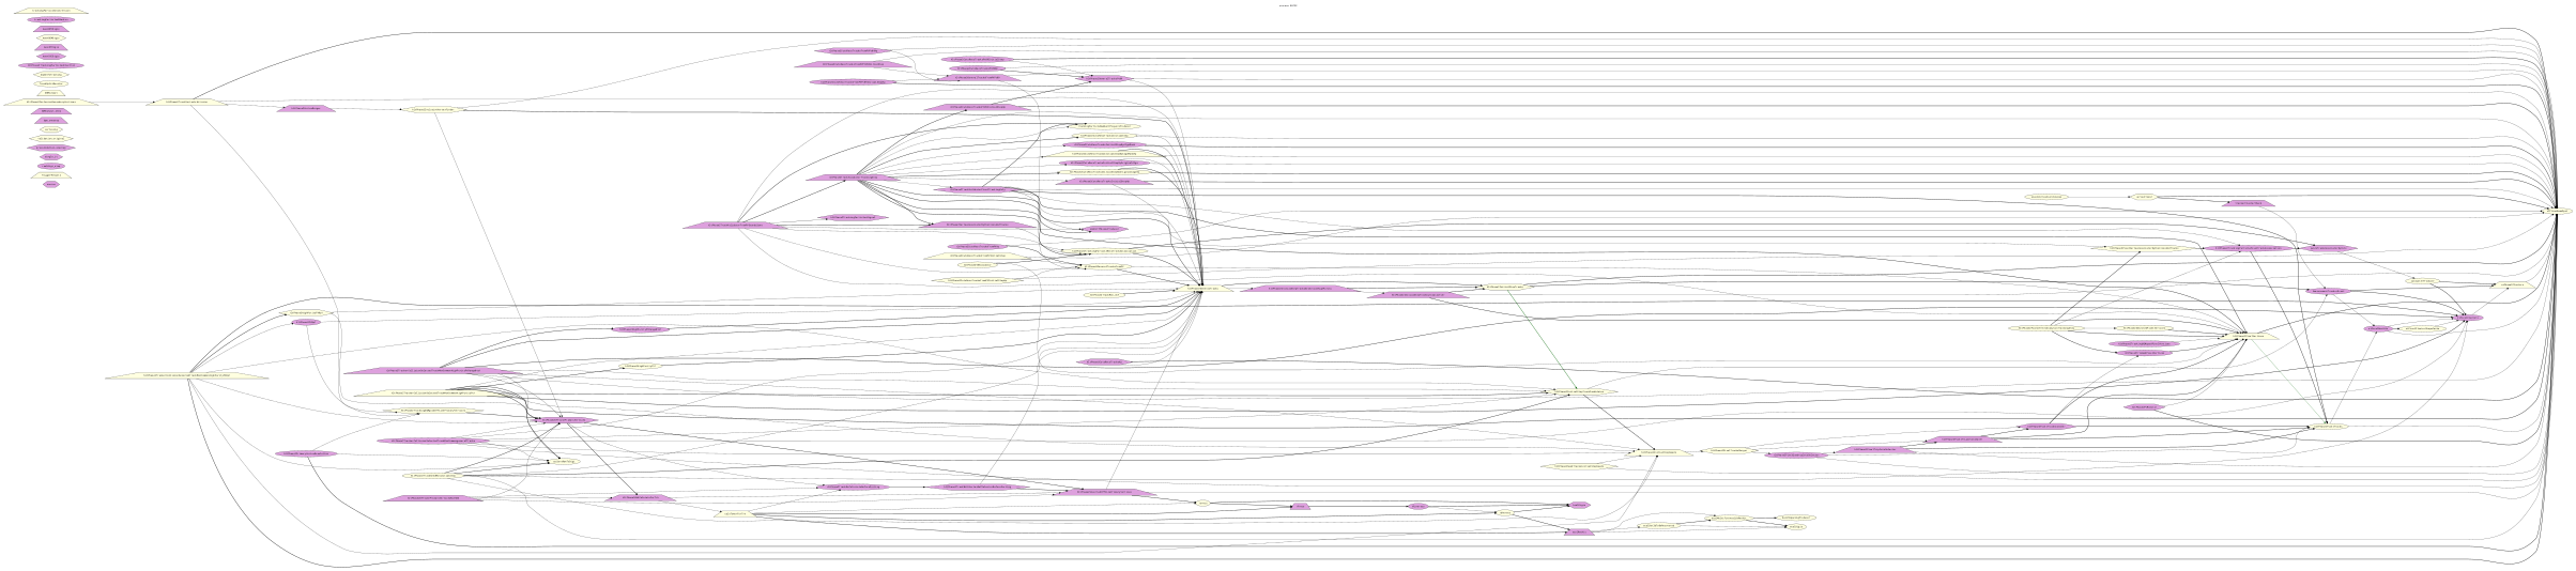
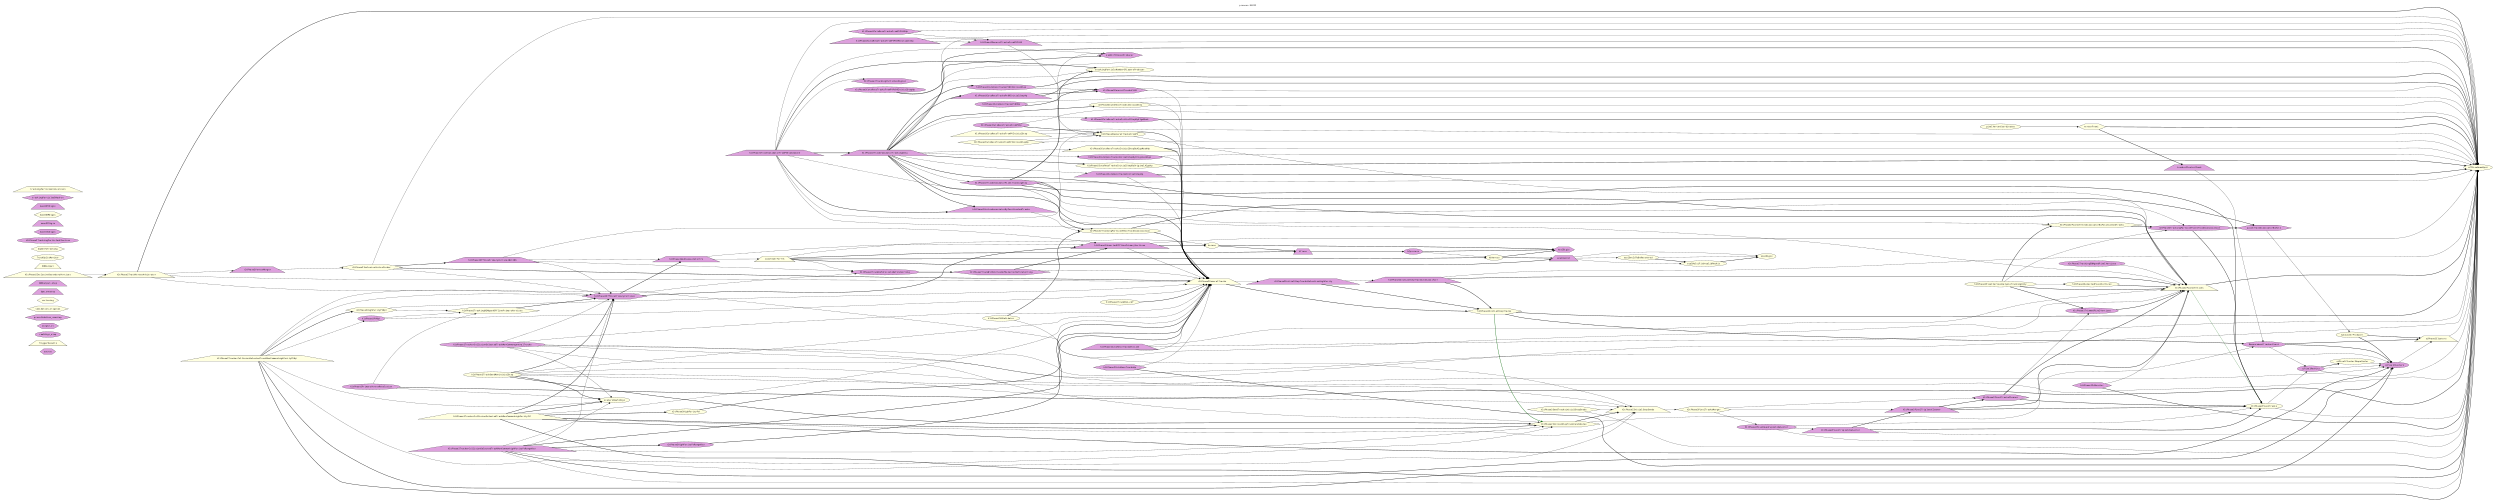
  digraph {
    fontname="Roboto Mono"
    label="process RECO2"
    labelloc=top
    rankdir=LR
    node [color=black fillcolor=plum fontname="Roboto Mono" shape=ellipse style=filled]
    edge [arrowhead=dot fontname="Roboto Mono" style=solid]
    n1 [label=source shape=hexagon]
    n2 [fillcolor=lightyellow label=TriggerResults shape=trapezium]
    n3 [label=raw2digi_step]
    n4 [label=single_it shape=hexagon]
    n5 [label=prevalidation_onestep shape=hexagon]
    n6 [fillcolor=lightyellow label=validation_original shape=hexagon]
    n7 [fillcolor=lightyellow label=vertexing shape=hexagon]
    n8 [label=dqm_onestep shape=trapezium]
    n9 [label=DQMoutput_step shape=trapezium]
    n10 [fillcolor=lightyellow label=offlineBeamSpot]
    n11 [fillcolor=lightyellow label=siPhase2Clusters shape=trapezium]
    n12 [label=siPixelClusters]
    n13 [fillcolor=lightyellow label=siPixelClusterShapeCache]
    n14 [label=siPixelRecHits]
    n15 [label=MeasurementTrackerEvent]
    n16 [label=trackerClusterCheck shape=trapezium]
    n17 [fillcolor=lightyellow label=vertexFromL1 shape=hexagon]
    n18 [fillcolor=lightyellow label=pixelVertexCoordinates]
    n19 [fillcolor=lightyellow label=hltPhase2PixelTracks]
    n20 [fillcolor=lightyellow label=hltPhase2PixelVertices shape=trapezium]
    n21 [label=hltPhase2TrimmedPixelVertices]
    n22 [label=hltPhase2PixelTracksCleaner shape=hexagon]
    n23 [label=hltPhase2PixelTripletsCleaner shape=trapezium]
    n24 [label=hltPhase2PixelTripletsSelector shape=trapezium]
    n25 [label=hltPhase2PixelQuadrupletsSelector]
    n26 [fillcolor=lightyellow label=hltPhase2PixelTracksMerger shape=hexagon]
    n27 [fillcolor=lightyellow label=hltPhase2InitialStepSeeds shape=trapezium]
    n28 [fillcolor=lightyellow label=hltPhase2InitialStepTrackCandidates shape=hexagon]
    n29 [fillcolor=lightyellow label=hltPhase2InitialStepTracks shape=hexagon]
    n30 [label=hltPhase2InitialStepTrackCutClassifier shape=trapezium]
    n31 [label=hltPhase2InitialStepTracksSelectionHighPurity shape=trapezium]
    n32 [fillcolor=lightyellow label=hltPhase2GeneralTracks shape=trapezium]
    n33 [label=hltPhase2TrackValidatorPixelTrackingOnly shape=hexagon]
    n34 [fillcolor=lightyellow label=hltPhase2PixelVertexAssociatorByPositionAndTracks shape=hexagon]
    n35 [label=hltPhase2TrackingParticlePixelTrackAsssociation]
    n36 [label=simHitTPAssocProducer shape=hexagon]
    n37 [fillcolor=lightyellow label=trackingParticleNumberOfLayersProducer]
    n38 [label=quickTrackAssociatorByHits shape=hexagon]
    n39 [label=hltPhase2TrackValidatorTrackingOnly shape=trapezium]
    n40 [fillcolor=lightyellow label=hltPhase2CutsRecoTracksInitialStep]
    n41 [label=hltPhase2CutsRecoTracksInitialStepByAlgoMask]
    n42 [fillcolor=lightyellow label=hltPhase2CutsRecoTracksInitialStepByAlgoMaskHp shape=trapezium]
    n43 [label=hltPhase2CutsRecoTracksInitialStepByOriginalAlgo]
    n44 [fillcolor=lightyellow label=hltPhase2CutsRecoTracksInitialStepByOriginalAlgoHp]
    n45 [label=hltPhase2CutsRecoTracksInitialStepHp shape=trapezium]
    n46 [label=hltPhase2CutsRecoTracksPt09InitialStep]
    n47 [label=hltPhase2CutsRecoTracksPt09InitialStepHp shape=trapezium]
    n48 [fillcolor=lightyellow label=hltPhase2TrackingParticleRecoTrackAsssociation]
    n49 [label=hltPhase2VertexAssociatorByPositionAndTracks shape=trapezium]
    n50 [label=hltPhase2GeneralTracksPt09 shape=hexagon]
    n51 [label=hltPhase2TrackValidatorFromPVStandalone shape=trapezium]
    n52 [fillcolor=lightyellow label=hltPhase2GeneralTracksFromPV]
    n53 [label=hltPhase2TrackingParticlesSignal shape=hexagon]
-   n54 [fillcolor=lightyellow label=bunchSpacingProducer]
    n55 [fillcolor=lightyellow label=ecalMultiFitUncalibRecHit]
    n56 [fillcolor=lightyellow label=ecalDigis]
    n57 [fillcolor=lightyellow label=ecalDetIdToBeRecovered]
    n58 [label=ecalRecHit shape=trapezium]
    n59 [fillcolor=lightyellow label=hbhereco]
    n60 [label=hcalDigis shape=hexagon]
    n61 [label=hfprereco]
    n62 [label=hfreco shape=trapezium]
    n63 [fillcolor=lightyellow label=horeco]
    n64 [label=hltPhase2UnsortedOfflinePrimaryVertices shape=trapezium]
    n65 [label=hltPhase2TrackWithVertexRefSelectorBeforeSorting shape=hexagon]
    n66 [label=hltPhase2TrackRefsForJetsBeforeSorting]
    n67 [fillcolor=lightyellow label=caloTowerForTrk shape=trapezium]
    n68 [label=hltPhase2Ak4CaloJetsForTrk shape=trapezium]
    n69 [label=hltPhase2OfflinePrimaryVertices shape=hexagon]
    n70 [label=hltPhase2OfflinePrimaryVerticesWithBS shape=trapezium]
    n71 [fillcolor=lightyellow label=hltPhase2InclusiveVertexFinder shape=hexagon]
    n72 [label=hltPhase2VertexMerger shape=trapezium]
    n73 [fillcolor=lightyellow label=hltPhase2TrackVertexArbitrator shape=trapezium]
    n74 [fillcolor=lightyellow label=hltPhase2InclusiveSecondaryVertices shape=trapezium]
    n75 [fillcolor=lightyellow label=DQMoutput shape=trapezium]
    n76 [fillcolor=lightyellow label=TrackSplitMonitor]
    n77 [fillcolor=lightyellow label=dqmInfoTracking shape=hexagon]
+   n78 [label=hltPhase2CutsRecoTracksBtvLike shape=trapezium]
    n79 [label=hltPhase2CutsRecoTracksFromPVHp]
    n80 [fillcolor=lightyellow label=hltPhase2CutsRecoTracksFromPVInitialStep shape=trapezium]
    n81 [fillcolor=lightyellow label=hltPhase2CutsRecoTracksFromPVInitialStepHp shape=hexagon]
    n82 [label=hltPhase2CutsRecoTracksFromPVPt09Hp shape=hexagon]
    n83 [label=hltPhase2GeneralTracksFromPVPt09 shape=trapezium]
    n84 [label=hltPhase2CutsRecoTracksFromPVPt09InitialStep shape=trapezium]
    n85 [label=hltPhase2CutsRecoTracksFromPVPt09InitialStepHp]
    n86 [label=hltPhase2CutsRecoTracksHp shape=hexagon]
    n87 [label=hltPhase2CutsRecoTracksPt09Hp]
    n88 [fillcolor=lightyellow label=hltPhase2HighPurityPV0p1 shape=hexagon]
    n89 [fillcolor=lightyellow label=hltPhase2TrackingDQMgoodOfflinePrimaryVertices shape=hexagon]
    n90 [fillcolor=lightyellow label=hltPhase2HighPurityPt1]
    n91 [label=hltPhase2HighPurityPtRange0to1]
    n92 [label=hltPhase2PV0p1]
    n93 [fillcolor=lightyellow label=hltPhase2PixelVertexAnalysisTrackingOnly]
    n94 [fillcolor=lightyellow label=hltPhase2SelectedPixelVertices]
    n95 [label=hltPhase2PrimaryVertexResolution]
    n96 [fillcolor=lightyellow label=scalersRawToDigi]
    n97 [label=hltPhase2PvMonitor shape=hexagon]
    n98 [fillcolor=lightyellow label=hltPhase2SeedTracksinitialStepSeeds shape=hexagon]
    n99 [fillcolor=lightyellow label=hltPhase2TrackMon_ckf]
    n100 [fillcolor=lightyellow label=hltPhase2TrackSeedMoninitialStep]
    n101 [label=hltPhase2TrackerCollisionSelectedTrackMonCommongeneralTracks]
    n102 [fillcolor=lightyellow label=hltPhase2TrackerCollisionSelectedTrackMonCommonhighPurityPV0p1 shape=trapezium]
    n103 [fillcolor=lightyellow label=hltPhase2TrackerCollisionSelectedTrackMonCommonhighPurityPt1 shape=trapezium]
    n104 [label=hltPhase2TrackerCollisionSelectedTrackMonCommonhighPurityPtRange0to1 shape=trapezium]
    n105 [label=hltPhase2TrackingDQMgoodPixelVertices]
    n106 [fillcolor=lightyellow label=tpClusterProducer]
    n107 [label=hltPhase2TrackingParticlesElectron]
    n108 [fillcolor=lightyellow label=hltPhase2V0Validator]
    n109 [label=muonCSCDigis shape=hexagon]
    n110 [label=muonDTDigis shape=trapezium]
    n111 [fillcolor=lightyellow label=muonGEMDigis shape=hexagon]
    n112 [label=muonRPCDigis shape=trapezium]
-   n113 [label=trackingParticlesBHadron]
+   n113 [label=trackingParticlesBHadron shape=hexagon]
    n114 [fillcolor=lightyellow label=trackingParticlesConversion shape=trapezium]
    n11 -> n10
    n12 -> n11
    n13 -> n12 [arrowhead=normal]
    n14 -> n10 [arrowhead=normal]
    n14 -> n12
    n14 -> n13 [style=bold]
    n15 -> n11 [style=bold]
    n15 -> n12 [style=bold]
    n15 -> n14
    n16 -> n15
    n17 -> n10 [style=bold]
    n17 -> n16 [style=bold]
    n18 -> n17
    n19 -> n10
    n19 -> n14 [arrowhead=normal]
    n20 -> n10 [style=bold]
    n20 -> n19 [arrowhead=normal color=darkgreen]
    n21 -> n20 [style=bold]
    n22 -> n19 [style=bold]
    n22 -> n20 [style=bold]
    n22 -> n21
    n23 -> n19 [arrowhead=normal style=bold]
    n23 -> n20 [arrowhead=normal style=bold]
    n23 -> n22 [arrowhead=normal style=bold]
    n24 -> n10 [arrowhead=normal]
    n24 -> n19 [style=bold]
    n24 -> n23 [arrowhead=normal style=bold]
    n25 -> n10
    n25 -> n19
    n25 -> n24
    n26 -> n22 [arrowhead=normal]
    n26 -> n23
    n26 -> n25 [arrowhead=normal]
    n27 -> n26 [arrowhead=normal]
    n28 -> n15 [arrowhead=normal]
    n28 -> n27 [style=bold]
    n29 -> n10 [style=bold]
    n29 -> n15 [arrowhead=normal style=bold]
    n29 -> n28 [arrowhead=normal color=darkgreen style=bold]
    n30 -> n10
    n30 -> n20 [arrowhead=normal style=bold]
    n30 -> n29 [arrowhead=normal style=bold]
    n31 -> n29 [style=bold]
    n31 -> n30
    n32 -> n29 [arrowhead=normal style=bold]
    n32 -> n31
    n33 -> n10 [arrowhead=normal]
    n33 -> n19 [arrowhead=normal style=bold]
    n33 -> n20 [style=bold]
    n33 -> n34
    n33 -> n35
    n33 -> n36 [arrowhead=normal]
    n33 -> n37 [arrowhead=normal style=bold]
    n34 -> n35 [style=bold]
    n35 -> n19 [arrowhead=normal style=bold]
    n35 -> n38 [style=bold]
    n38 -> n106 [arrowhead=normal]
    n39 -> n10
    n39 -> n20 [arrowhead=normal style=bold]
    n39 -> n32 [style=bold]
    n39 -> n33 [arrowhead=normal]
    n39 -> n36 [style=bold]
    n39 -> n37
    n39 -> n40 [style=bold]
    n39 -> n41 [arrowhead=normal]
    n39 -> n42
    n39 -> n43
    n39 -> n44 [arrowhead=normal style=bold]
    n39 -> n45 [arrowhead=normal]
+   n39 -> n46 [arrowhead=normal style=bold]
    n39 -> n47 [style=bold]
    n39 -> n48 [arrowhead=normal style=bold]
    n39 -> n49 [style=bold]
    n40 -> n10
    n40 -> n32
    n41 -> n10 [style=bold]
    n41 -> n32 [arrowhead=normal]
    n42 -> n10 [arrowhead=normal]
    n42 -> n32 [style=bold]
    n43 -> n10 [arrowhead=normal]
    n43 -> n32
    n44 -> n10 [arrowhead=normal style=bold]
    n44 -> n32 [style=bold]
    n45 -> n10 [style=bold]
    n45 -> n32 [arrowhead=normal]
    n46 -> n10 [style=bold]
    n46 -> n50
    n47 -> n10 [arrowhead=normal style=bold]
    n47 -> n50 [style=bold]
    n48 -> n32 [style=bold]
    n48 -> n38 [style=bold]
    n49 -> n48
    n50 -> n10 [arrowhead=normal]
    n50 -> n32 [arrowhead=normal]
    n51 -> n10
    n51 -> n20
    n51 -> n36
    n51 -> n37 [arrowhead=normal style=bold]
    n51 -> n39 [arrowhead=normal style=bold]
    n51 -> n48 [arrowhead=normal]
    n51 -> n49 [style=bold]
    n51 -> n52 [arrowhead=normal]
    n51 -> n53
    n52 -> n20
    n52 -> n32 [arrowhead=normal style=bold]
-   n55 -> n54 [arrowhead=normal style=bold]
    n55 -> n56 [arrowhead=normal style=bold]
    n57 -> n55 [style=bold]
    n57 -> n56
    n58 -> n55
    n58 -> n56 [arrowhead=normal]
    n58 -> n57 [arrowhead=normal]
    n59 -> n58 [arrowhead=normal style=bold]
    n59 -> n60 [arrowhead=normal style=bold]
    n61 -> n59
    n61 -> n60 [style=bold]
    n62 -> n61 [arrowhead=normal style=bold]
    n63 -> n60 [style=bold]
    n63 -> n62 [arrowhead=normal style=bold]
    n64 -> n10
    n64 -> n32 [arrowhead=normal]
    n64 -> n63 [style=bold]
    n65 -> n32
    n65 -> n64 [arrowhead=normal style=bold]
    n66 -> n65 [arrowhead=normal style=bold]
    n67 -> n58 [arrowhead=normal style=bold]
    n67 -> n59 [style=bold]
    n67 -> n62 [style=bold]
    n67 -> n63
    n67 -> n66
    n68 -> n64 [arrowhead=normal]
    n68 -> n67
    n69 -> n64 [style=bold]
    n69 -> n66 [arrowhead=normal]
    n69 -> n68 [style=bold]
    n70 -> n64
    n70 -> n66 [arrowhead=normal]
    n70 -> n68
    n70 -> n69
    n71 -> n10 [arrowhead=normal]
    n71 -> n32 [arrowhead=normal style=bold]
    n71 -> n69 [arrowhead=normal]
+   n71 -> n70 [arrowhead=normal style=bold]
    n72 -> n71
    n73 -> n10 [arrowhead=normal style=bold]
    n73 -> n32 [arrowhead=normal]
    n73 -> n69 [arrowhead=normal]
    n73 -> n72 [arrowhead=normal]
    n74 -> n73
+   n78 -> n10
+   n78 -> n20
+   n78 -> n32 [arrowhead=normal]
    n79 -> n10
    n79 -> n52 [style=bold]
    n80 -> n10
    n80 -> n52
    n81 -> n10
    n81 -> n52 [arrowhead=normal]
    n82 -> n10 [arrowhead=normal]
    n82 -> n83 [arrowhead=normal]
    n83 -> n10 [arrowhead=normal]
    n83 -> n52
    n84 -> n10 [arrowhead=normal]
    n84 -> n83 [arrowhead=normal]
    n85 -> n10 [arrowhead=normal style=bold]
    n85 -> n83
    n86 -> n10 [arrowhead=normal style=bold]
    n86 -> n32
    n87 -> n10
    n87 -> n50 [arrowhead=normal style=bold]
    n88 -> n32 [arrowhead=normal]
    n88 -> n89
    n89 -> n69 [style=bold]
    n90 -> n32 [arrowhead=normal style=bold]
    n91 -> n32 [style=bold]
    n92 -> n32
    n92 -> n89
    n93 -> n20 [style=bold]
    n93 -> n21 [style=bold]
    n93 -> n34 [arrowhead=normal style=bold]
    n93 -> n35 [arrowhead=normal]
    n93 -> n94
    n94 -> n20 [arrowhead=normal style=bold]
    n95 -> n10 [style=bold]
    n95 -> n89 [arrowhead=normal]
    n95 -> n96
    n97 -> n10 [arrowhead=normal style=bold]
    n97 -> n20
    n98 -> n10 [arrowhead=normal]
    n98 -> n27 [arrowhead=normal]
    n99 -> n32 [style=bold]
    n100 -> n10 [arrowhead=normal]
    n100 -> n12
    n100 -> n27
    n100 -> n28 [style=bold]
    n100 -> n32
    n100 -> n69 [style=bold]
    n100 -> n96 [arrowhead=normal style=bold]
    n101 -> n10
    n101 -> n12 [arrowhead=normal]
    n101 -> n27 [arrowhead=normal]
    n101 -> n28 [arrowhead=normal]
    n101 -> n32
    n101 -> n69 [arrowhead=normal]
    n101 -> n96
    n102 -> n10 [style=bold]
    n102 -> n12 [style=bold]
    n102 -> n27
    n102 -> n28
    n102 -> n69
    n102 -> n88 [style=bold]
    n102 -> n92
    n102 -> n96
    n103 -> n10 [arrowhead=normal style=bold]
    n103 -> n12 [style=bold]
    n103 -> n27
    n103 -> n28 [arrowhead=normal style=bold]
    n103 -> n32 [arrowhead=normal]
    n103 -> n69 [arrowhead=normal style=bold]
    n103 -> n90 [arrowhead=normal style=bold]
    n103 -> n96 [style=bold]
    n104 -> n10 [arrowhead=normal]
    n104 -> n12 [arrowhead=normal style=bold]
    n104 -> n27
    n104 -> n28
    n104 -> n32 [style=bold]
    n104 -> n69 [arrowhead=normal]
    n104 -> n91 [style=bold]
    n104 -> n96
    n105 -> n20 [arrowhead=normal]
    n106 -> n11 [style=bold]
    n106 -> n12 [style=bold]
    n108 -> n20
    n108 -> n48 [arrowhead=normal style=bold]
  }
